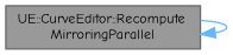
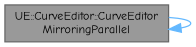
  digraph {
    rankdir=TB
    fontname="Comic Neue"
-   n1 [color=gray40 fillcolor=grey60 fontcolor=black fontname="Comic Neue" fontsize=10 height=0.2 label="UE::CurveEditor::Recompute\lMirroringParallel" shape=box style=filled width=0.4]
+   n1 [color=gray40 fillcolor=grey60 fontcolor=black fontname="Comic Neue" fontsize=10 height=0.2 label="UE::CurveEditor::CurveEditor\lMirroringParallel" shape=box style=filled width=0.4]
    n1 -> n1 [color=steelblue1 fontname="Comic Neue" fontsize=10 labelfontname=Helvetica labelfontsize=10 style=solid]
  }
